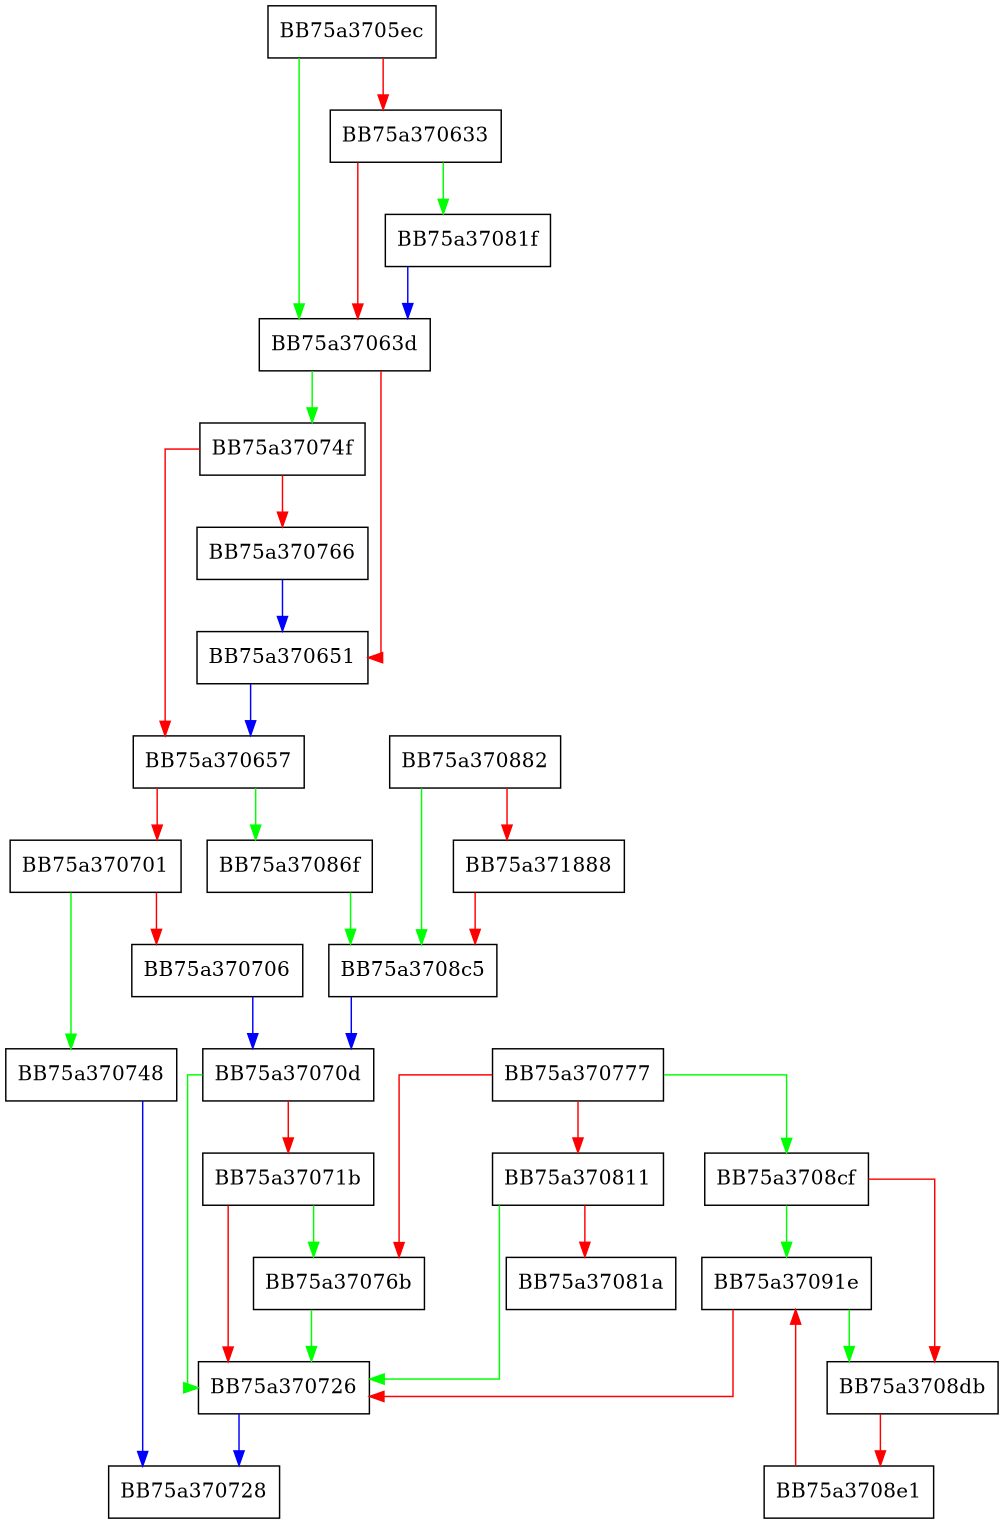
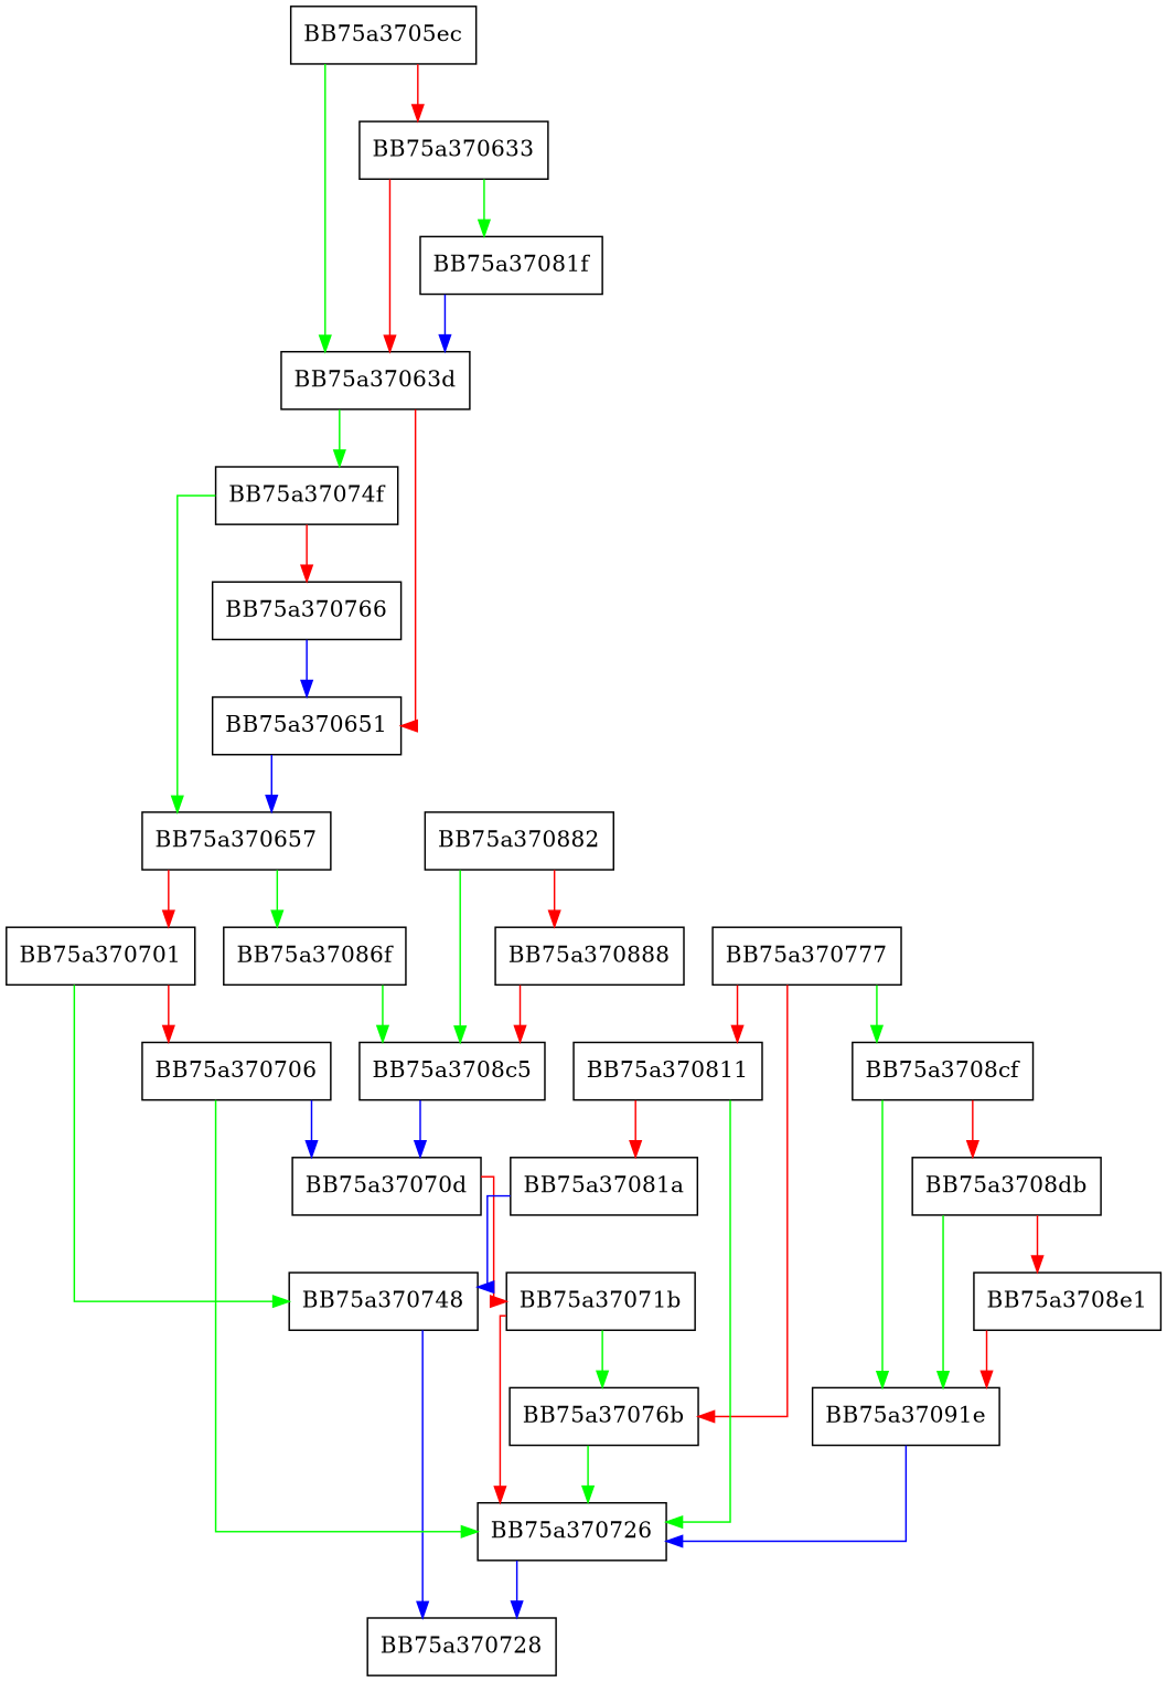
  digraph {
    splines=ortho
    node [shape=box]
    edge [color=red]
    BB75a3705ec
    BB75a37063d
    BB75a370633
    BB75a37074f
    BB75a370651
    BB75a37081f
    BB75a370657
    BB75a370766
    BB75a37086f
    BB75a370701
    BB75a3708c5
    BB75a370748
    BB75a370706
    BB75a37070d
    BB75a370882
-   BB75a370888 [label=BB75a371888]
+   BB75a370888
    BB75a370728
    BB75a370726
    BB75a37071b
    BB75a37076b
    BB75a370777
    BB75a3708cf
    BB75a370811
    BB75a37091e
    BB75a3708db
    BB75a37081a
    BB75a3708e1
    BB75a3705ec -> BB75a37063d [color=green]
    BB75a3705ec -> BB75a370633
    BB75a37063d -> BB75a37074f [color=green]
    BB75a37063d -> BB75a370651
    BB75a370633 -> BB75a37063d
    BB75a370633 -> BB75a37081f [color=green]
-   BB75a37074f -> BB75a370657
+   BB75a37074f -> BB75a370657 [color=green]
    BB75a37074f -> BB75a370766
    BB75a370651 -> BB75a370657 [color=blue]
    BB75a37081f -> BB75a37063d [color=blue]
    BB75a370657 -> BB75a37086f [color=green]
    BB75a370657 -> BB75a370701
    BB75a370766 -> BB75a370651 [color=blue]
    BB75a37086f -> BB75a3708c5 [color=green]
    BB75a370701 -> BB75a370748 [color=green]
    BB75a370701 -> BB75a370706
    BB75a3708c5 -> BB75a37070d [color=blue]
    BB75a370748 -> BB75a370728 [color=blue]
    BB75a370706 -> BB75a37070d [color=blue]
-   BB75a37070d -> BB75a370726 [color=green]
+   BB75a370706 -> BB75a370726 [color=green]
    BB75a37070d -> BB75a37071b
    BB75a370882 -> BB75a3708c5 [color=green]
    BB75a370882 -> BB75a370888
    BB75a370888 -> BB75a3708c5
    BB75a370726 -> BB75a370728 [color=blue]
    BB75a37071b -> BB75a370726
    BB75a37071b -> BB75a37076b [color=green]
    BB75a37076b -> BB75a370726 [color=green]
    BB75a370777 -> BB75a37076b
    BB75a370777 -> BB75a3708cf [color=green]
    BB75a370777 -> BB75a370811
    BB75a3708cf -> BB75a37091e [color=green]
    BB75a3708cf -> BB75a3708db
    BB75a370811 -> BB75a370726 [color=green]
    BB75a370811 -> BB75a37081a
-   BB75a37091e -> BB75a370726
-   BB75a37091e -> BB75a3708db [color=green]
+   BB75a37091e -> BB75a370726 [color=blue]
+   BB75a3708db -> BB75a37091e [color=green]
    BB75a3708db -> BB75a3708e1
+   BB75a37081a -> BB75a370748 [color=blue]
    BB75a3708e1 -> BB75a37091e
  }
